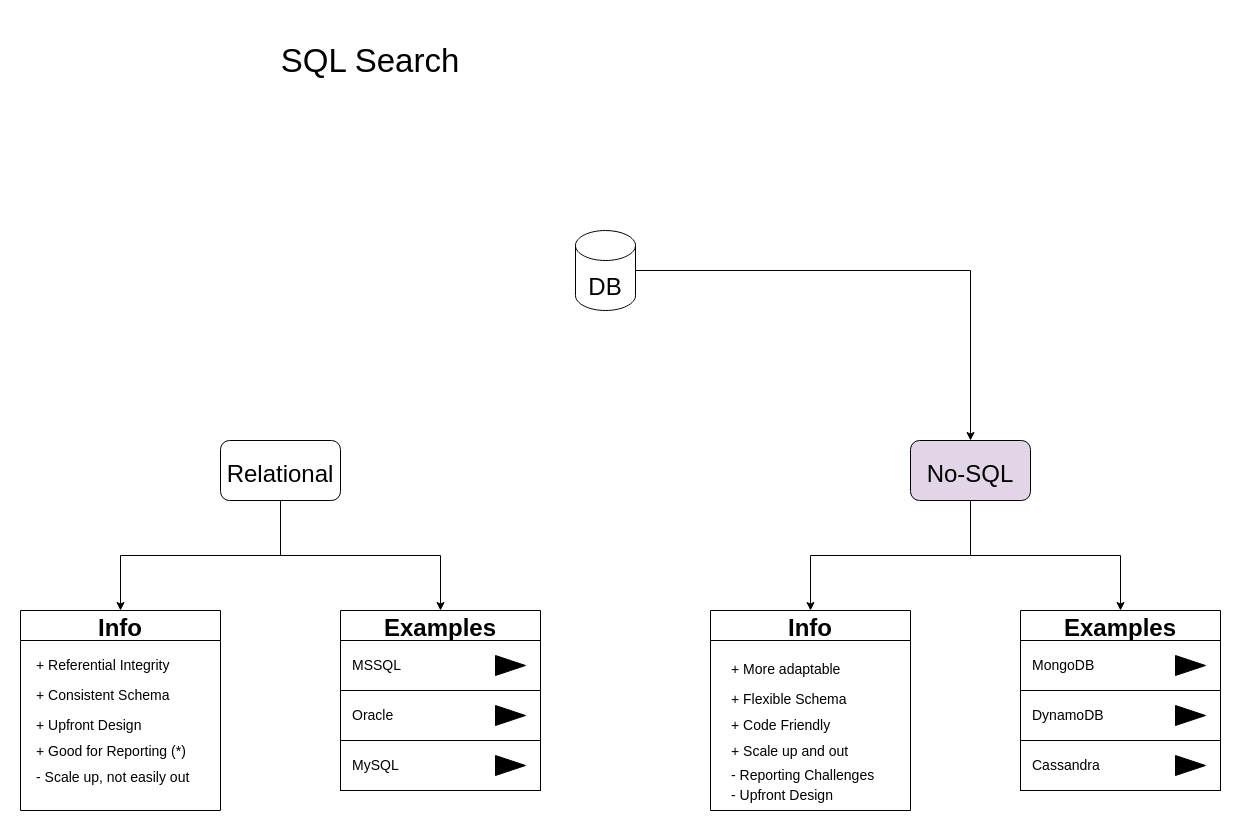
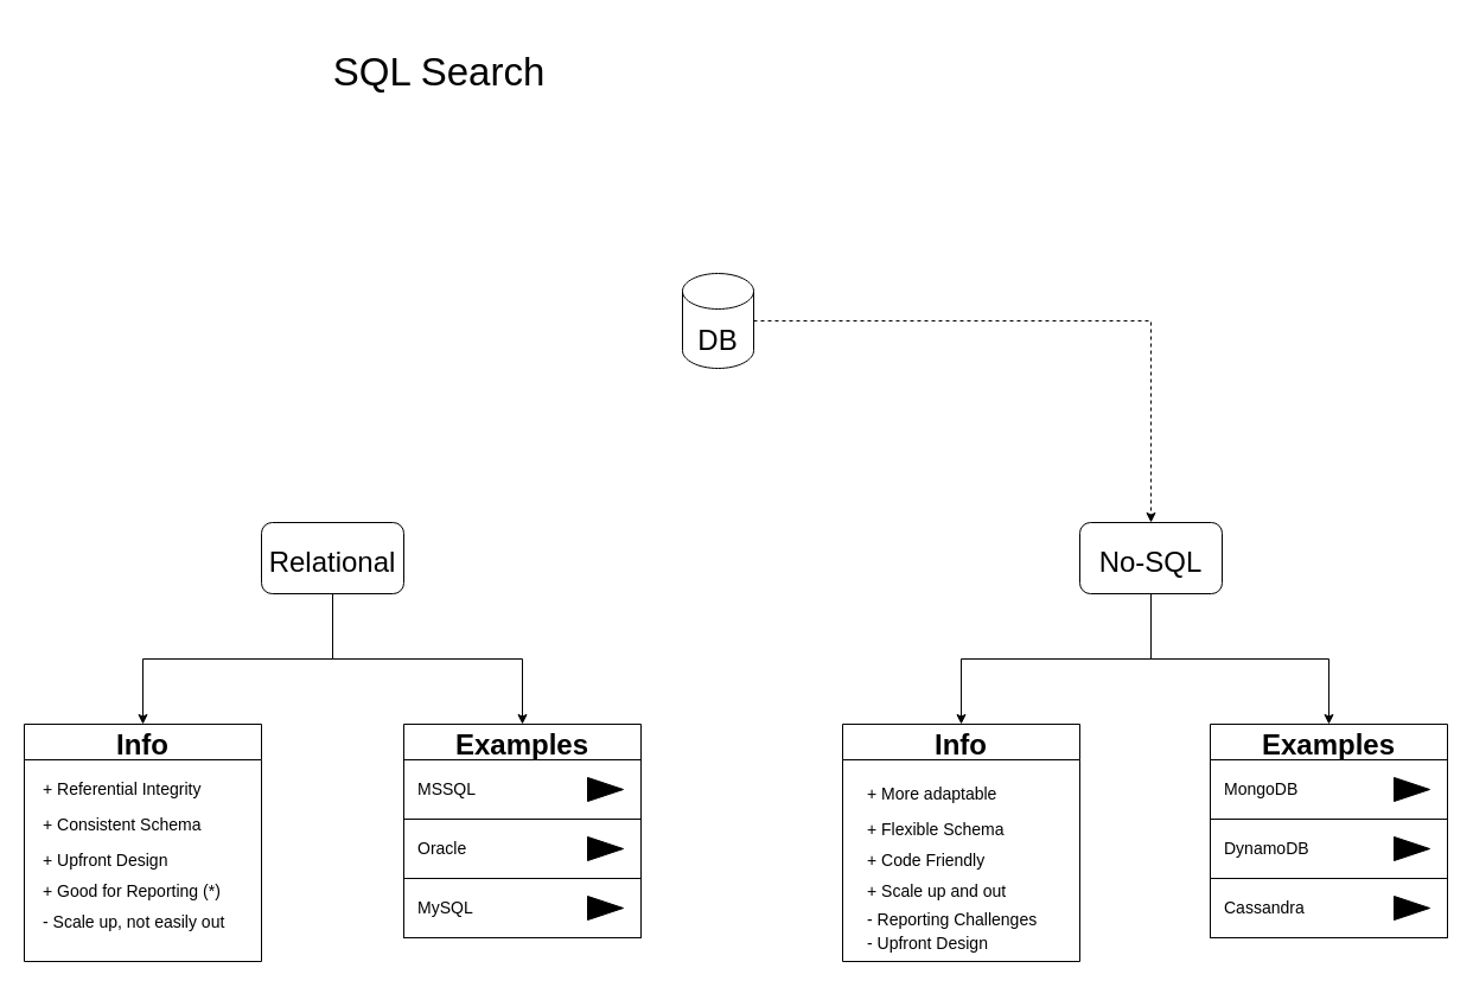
  <mxCell id="0" />
  <mxCell id="1" parent="0" />
  <mxCell id="2" value="SQL Search" style="text;html=1;strokeColor=none;fillColor=none;align=center;verticalAlign=middle;whiteSpace=wrap;rounded=0;fontSize=33;" parent="1" vertex="1"><mxGeometry x="260" y="20" width="220" height="80" as="geometry" /></mxCell>
- <mxCell id="3" style="edgeStyle=orthogonalEdgeStyle;rounded=0;orthogonalLoop=1;jettySize=auto;html=1;entryX=0.5;entryY=0;entryDx=0;entryDy=0;fontSize=24;" parent="1" source="4" target="10" edge="1"><mxGeometry relative="1" as="geometry" /></mxCell>
+ <mxCell id="3" style="edgeStyle=orthogonalEdgeStyle;rounded=0;orthogonalLoop=1;jettySize=auto;html=1;entryX=0.5;entryY=0;entryDx=0;entryDy=0;fontSize=24;dashed=1;" parent="1" source="4" target="10" edge="1"><mxGeometry relative="1" as="geometry" /></mxCell>
  <mxCell id="4" value="&lt;font style=&quot;font-size: 24px&quot;&gt;DB&lt;/font&gt;" style="shape=cylinder3;whiteSpace=wrap;html=1;boundedLbl=1;backgroundOutline=1;size=15;fontSize=33;" parent="1" vertex="1"><mxGeometry x="575" y="230" width="60" height="80" as="geometry" /></mxCell>
  <mxCell id="5" style="edgeStyle=orthogonalEdgeStyle;rounded=0;orthogonalLoop=1;jettySize=auto;html=1;entryX=0.5;entryY=0;entryDx=0;entryDy=0;fontSize=24;" parent="1" source="7" target="25" edge="1"><mxGeometry relative="1" as="geometry" /></mxCell>
  <mxCell id="6" style="edgeStyle=orthogonalEdgeStyle;rounded=0;orthogonalLoop=1;jettySize=auto;html=1;fontSize=24;" parent="1" source="7" target="11" edge="1"><mxGeometry relative="1" as="geometry" /></mxCell>
  <mxCell id="7" value="&lt;font style=&quot;font-size: 24px&quot;&gt;Relational&lt;/font&gt;" style="rounded=1;whiteSpace=wrap;html=1;fontSize=33;" parent="1" vertex="1"><mxGeometry x="220" y="440" width="120" height="60" as="geometry" /></mxCell>
  <mxCell id="8" style="edgeStyle=orthogonalEdgeStyle;rounded=0;orthogonalLoop=1;jettySize=auto;html=1;entryX=0.5;entryY=0;entryDx=0;entryDy=0;fontSize=24;" parent="1" source="10" target="31" edge="1"><mxGeometry relative="1" as="geometry" /></mxCell>
  <mxCell id="9" style="edgeStyle=orthogonalEdgeStyle;rounded=0;orthogonalLoop=1;jettySize=auto;html=1;fontSize=24;" parent="1" source="10" target="18" edge="1"><mxGeometry relative="1" as="geometry" /></mxCell>
- <mxCell id="10" value="&lt;font style=&quot;font-size: 24px&quot;&gt;No-SQL&lt;/font&gt;" style="rounded=1;whiteSpace=wrap;html=1;fontSize=33;fillColor=#e1d5e7;" parent="1" vertex="1"><mxGeometry x="910" y="440" width="120" height="60" as="geometry" /></mxCell>
+ <mxCell id="10" value="&lt;font style=&quot;font-size: 24px&quot;&gt;No-SQL&lt;/font&gt;" style="rounded=1;whiteSpace=wrap;html=1;fontSize=33;" parent="1" vertex="1"><mxGeometry x="910" y="440" width="120" height="60" as="geometry" /></mxCell>
  <mxCell id="11" value="Examples" style="swimlane;fontSize=24;startSize=30;" parent="1" vertex="1"><mxGeometry x="340" y="610" width="200" height="180" as="geometry" /></mxCell>
  <mxCell id="12" value="MSSQL" style="align=left;spacingLeft=10;html=1;dashed=0;fontSize=14;" parent="11" vertex="1"><mxGeometry y="30" width="200" height="50" as="geometry" /></mxCell>
  <mxCell id="13" value="" style="shape=triangle;fillColor=#000000;" parent="12" vertex="1"><mxGeometry x="1" y="0.5" width="30" height="20" relative="1" as="geometry"><mxPoint x="-45" y="-10" as="offset" /></mxGeometry></mxCell>
  <mxCell id="14" value="MySQL" style="align=left;spacingLeft=10;html=1;dashed=0;fontSize=14;" parent="11" vertex="1"><mxGeometry y="130" width="200" height="50" as="geometry" /></mxCell>
  <mxCell id="15" value="" style="shape=triangle;fillColor=#000000;" parent="14" vertex="1"><mxGeometry x="1" y="0.5" width="30" height="20" relative="1" as="geometry"><mxPoint x="-45" y="-10" as="offset" /></mxGeometry></mxCell>
  <mxCell id="16" value="Oracle" style="align=left;spacingLeft=10;html=1;dashed=0;fontSize=14;" parent="11" vertex="1"><mxGeometry y="80" width="200" height="50" as="geometry" /></mxCell>
  <mxCell id="17" value="" style="shape=triangle;fillColor=#000000;" parent="16" vertex="1"><mxGeometry x="1" y="0.5" width="30" height="20" relative="1" as="geometry"><mxPoint x="-45" y="-10" as="offset" /></mxGeometry></mxCell>
  <mxCell id="18" value="Examples" style="swimlane;fontSize=24;startSize=30;" parent="1" vertex="1"><mxGeometry x="1020" y="610" width="200" height="180" as="geometry" /></mxCell>
  <mxCell id="19" value="MongoDB" style="align=left;spacingLeft=10;html=1;dashed=0;fontSize=14;" parent="18" vertex="1"><mxGeometry y="30" width="200" height="50" as="geometry" /></mxCell>
  <mxCell id="20" value="" style="shape=triangle;fillColor=#000000;" parent="19" vertex="1"><mxGeometry x="1" y="0.5" width="30" height="20" relative="1" as="geometry"><mxPoint x="-45" y="-10" as="offset" /></mxGeometry></mxCell>
  <mxCell id="21" value="DynamoDB" style="align=left;spacingLeft=10;html=1;dashed=0;fontSize=14;" parent="18" vertex="1"><mxGeometry y="80" width="200" height="50" as="geometry" /></mxCell>
  <mxCell id="22" value="" style="shape=triangle;fillColor=#000000;" parent="21" vertex="1"><mxGeometry x="1" y="0.5" width="30" height="20" relative="1" as="geometry"><mxPoint x="-45" y="-10" as="offset" /></mxGeometry></mxCell>
  <mxCell id="23" value="Cassandra" style="align=left;spacingLeft=10;html=1;dashed=0;fontSize=14;" parent="18" vertex="1"><mxGeometry y="130" width="200" height="50" as="geometry" /></mxCell>
  <mxCell id="24" value="" style="shape=triangle;fillColor=#000000;" parent="23" vertex="1"><mxGeometry x="1" y="0.5" width="30" height="20" relative="1" as="geometry"><mxPoint x="-45" y="-10" as="offset" /></mxGeometry></mxCell>
  <mxCell id="25" value="Info" style="swimlane;fontSize=24;startSize=30;" parent="1" vertex="1"><mxGeometry x="20" y="610" width="200" height="200" as="geometry" /></mxCell>
  <mxCell id="26" value="+ Referential Integrity" style="text;strokeColor=none;fillColor=none;align=left;verticalAlign=top;spacingLeft=4;spacingRight=4;overflow=hidden;rotatable=0;points=[[0,0.5],[1,0.5]];portConstraint=eastwest;fontSize=14;" parent="25" vertex="1"><mxGeometry x="10" y="40" width="170" height="26" as="geometry" /></mxCell>
  <mxCell id="27" value="+ Consistent Schema" style="text;strokeColor=none;fillColor=none;align=left;verticalAlign=top;spacingLeft=4;spacingRight=4;overflow=hidden;rotatable=0;points=[[0,0.5],[1,0.5]];portConstraint=eastwest;fontSize=14;" parent="25" vertex="1"><mxGeometry x="10" y="70" width="170" height="26" as="geometry" /></mxCell>
  <mxCell id="28" value="+ Upfront Design" style="text;strokeColor=none;fillColor=none;align=left;verticalAlign=top;spacingLeft=4;spacingRight=4;overflow=hidden;rotatable=0;points=[[0,0.5],[1,0.5]];portConstraint=eastwest;fontSize=14;" parent="25" vertex="1"><mxGeometry x="10" y="100" width="170" height="26" as="geometry" /></mxCell>
  <mxCell id="29" value="- Scale up, not easily out" style="text;strokeColor=none;fillColor=none;align=left;verticalAlign=top;spacingLeft=4;spacingRight=4;overflow=hidden;rotatable=0;points=[[0,0.5],[1,0.5]];portConstraint=eastwest;fontSize=14;" parent="25" vertex="1"><mxGeometry x="10" y="152" width="170" height="26" as="geometry" /></mxCell>
  <mxCell id="30" value="+ Good for Reporting (*)" style="text;strokeColor=none;fillColor=none;align=left;verticalAlign=top;spacingLeft=4;spacingRight=4;overflow=hidden;rotatable=0;points=[[0,0.5],[1,0.5]];portConstraint=eastwest;fontSize=14;" parent="25" vertex="1"><mxGeometry x="10" y="126" width="170" height="26" as="geometry" /></mxCell>
  <mxCell id="31" value="Info" style="swimlane;fontSize=24;startSize=30;" parent="1" vertex="1"><mxGeometry x="710" y="610" width="200" height="200" as="geometry" /></mxCell>
  <mxCell id="32" value="+ More adaptable" style="text;strokeColor=none;fillColor=none;align=left;verticalAlign=top;spacingLeft=4;spacingRight=4;overflow=hidden;rotatable=0;points=[[0,0.5],[1,0.5]];portConstraint=eastwest;fontSize=14;" parent="31" vertex="1"><mxGeometry x="15" y="44" width="170" height="26" as="geometry" /></mxCell>
  <mxCell id="33" value="+ Flexible Schema" style="text;strokeColor=none;fillColor=none;align=left;verticalAlign=top;spacingLeft=4;spacingRight=4;overflow=hidden;rotatable=0;points=[[0,0.5],[1,0.5]];portConstraint=eastwest;fontSize=14;" parent="31" vertex="1"><mxGeometry x="15" y="74" width="170" height="26" as="geometry" /></mxCell>
  <mxCell id="34" value="+ Code Friendly" style="text;strokeColor=none;fillColor=none;align=left;verticalAlign=top;spacingLeft=4;spacingRight=4;overflow=hidden;rotatable=0;points=[[0,0.5],[1,0.5]];portConstraint=eastwest;fontSize=14;" parent="31" vertex="1"><mxGeometry x="15" y="100" width="170" height="26" as="geometry" /></mxCell>
  <mxCell id="35" value="- Upfront Design" style="text;strokeColor=none;fillColor=none;align=left;verticalAlign=top;spacingLeft=4;spacingRight=4;overflow=hidden;rotatable=0;points=[[0,0.5],[1,0.5]];portConstraint=eastwest;fontSize=14;" parent="31" vertex="1"><mxGeometry x="15" y="170" width="170" height="26" as="geometry" /></mxCell>
  <mxCell id="36" value="- Reporting Challenges" style="text;strokeColor=none;fillColor=none;align=left;verticalAlign=top;spacingLeft=4;spacingRight=4;overflow=hidden;rotatable=0;points=[[0,0.5],[1,0.5]];portConstraint=eastwest;fontSize=14;" parent="31" vertex="1"><mxGeometry x="15" y="150" width="170" height="26" as="geometry" /></mxCell>
  <mxCell id="37" value="+ Scale up and out" style="text;strokeColor=none;fillColor=none;align=left;verticalAlign=top;spacingLeft=4;spacingRight=4;overflow=hidden;rotatable=0;points=[[0,0.5],[1,0.5]];portConstraint=eastwest;fontSize=14;" parent="31" vertex="1"><mxGeometry x="15" y="126" width="170" height="26" as="geometry" /></mxCell>
